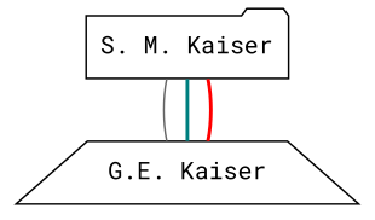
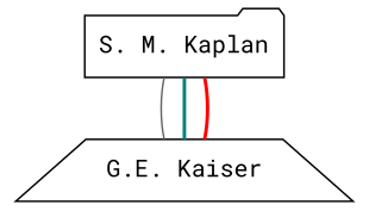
  graph {
    fontname="Roboto Mono"
    node [fontname="Roboto Mono"]
    edge [style=bold fontname="Roboto Mono"]
-   "S. M. Kaplan" [shape=folder label="S. M. Kaiser"]
+   "S. M. Kaplan" [shape=folder]
    "G.E. Kaiser" [shape=trapezium]
    "S. M. Kaplan" -- "G.E. Kaiser" [color=gray40 style=solid]
    "S. M. Kaplan" -- "G.E. Kaiser" [color=teal]
    "S. M. Kaplan" -- "G.E. Kaiser" [color=red]
  }
